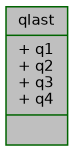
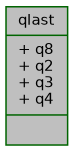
  digraph {
-   n1 [color=darkgreen fillcolor=grey75 fontcolor=black fontname=Helvetica fontsize=10 height=0.2 label="{qlast\n|+ q1\l+ q2\l+ q3\l+ q4\l|}" shape=record style=filled width=0.4]
+   n1 [color=darkgreen fillcolor=grey75 fontcolor=black fontname=Helvetica fontsize=10 height=0.2 label="{qlast\n|+ q8\l+ q2\l+ q3\l+ q4\l|}" shape=record style=filled width=0.4]
  }
